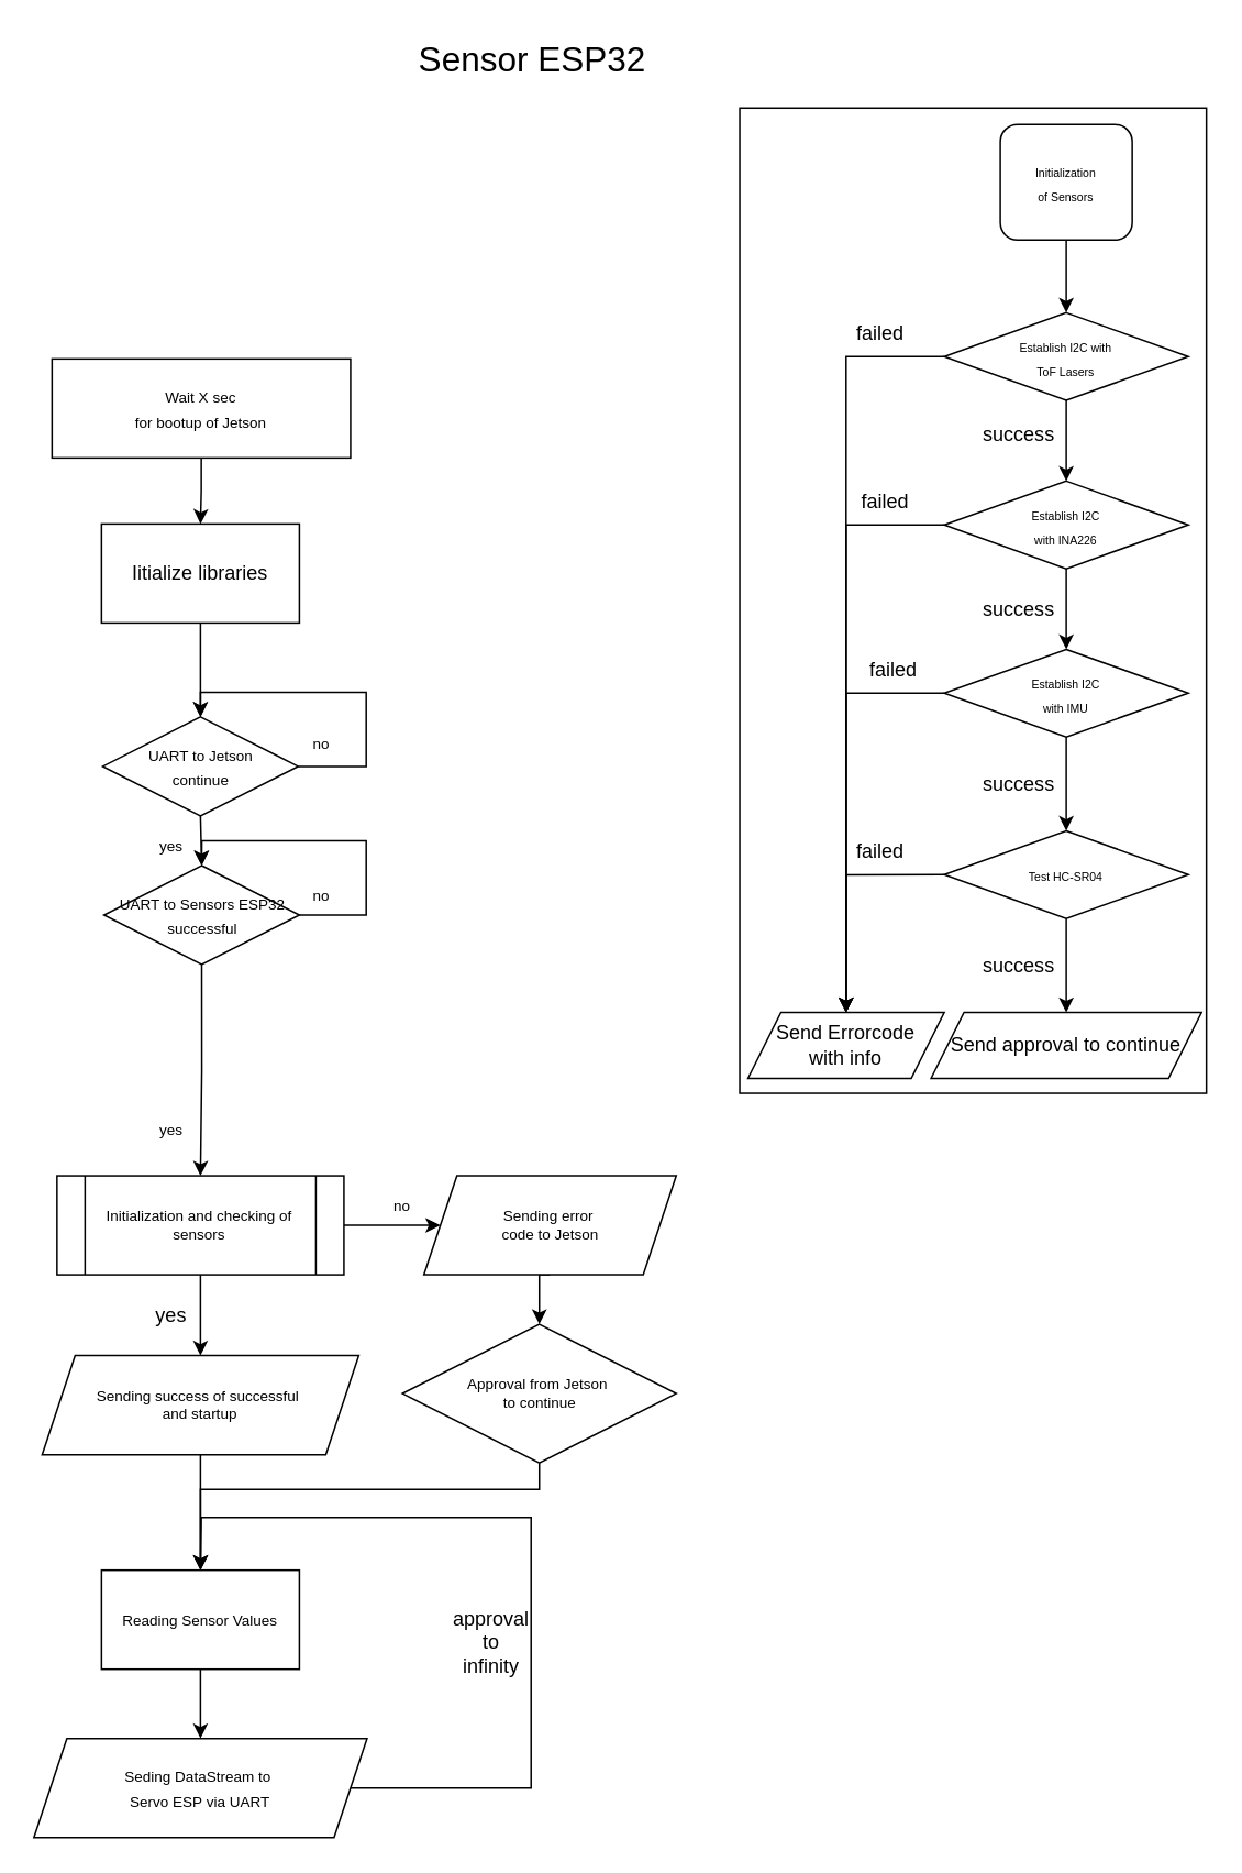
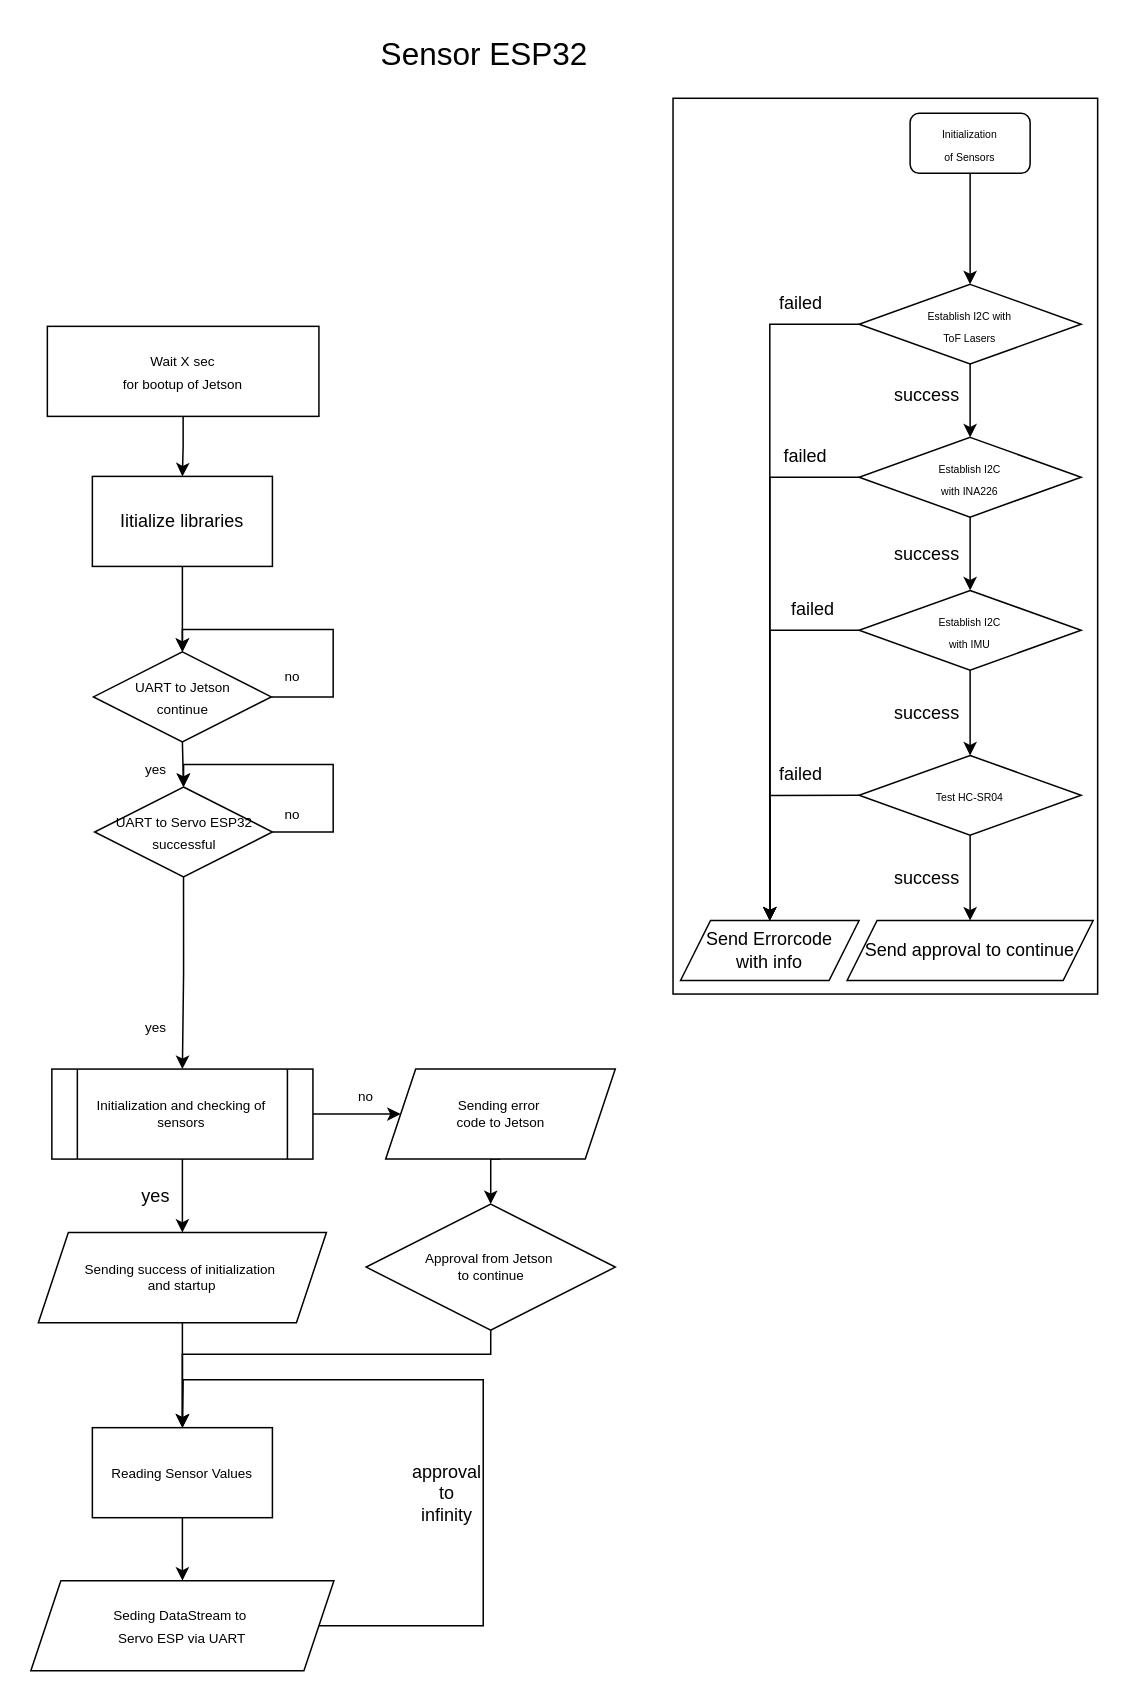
  <mxCell id="0" />
  <mxCell id="1" parent="0" />
  <mxCell id="2" value="" style="rounded=0;whiteSpace=wrap;html=1;" parent="1" vertex="1"><mxGeometry x="448" y="65" width="283" height="597" as="geometry" /></mxCell>
- <mxCell id="3" value="&lt;div&gt;&lt;font style=&quot;font-size: 7px;&quot;&gt;Initialization&lt;/font&gt;&lt;/div&gt;&lt;div&gt;&lt;font style=&quot;font-size: 7px;&quot;&gt;of Sensors&lt;br&gt;&lt;/font&gt;&lt;/div&gt;" style="rounded=1;whiteSpace=wrap;html=1;" parent="1" vertex="1"><mxGeometry x="606" y="75" width="80" height="70" as="geometry" /></mxCell>
+ <mxCell id="3" value="&lt;div&gt;&lt;font style=&quot;font-size: 7px;&quot;&gt;Initialization&lt;/font&gt;&lt;/div&gt;&lt;div&gt;&lt;font style=&quot;font-size: 7px;&quot;&gt;of Sensors&lt;br&gt;&lt;/font&gt;&lt;/div&gt;" style="rounded=1;whiteSpace=wrap;html=1;" parent="1" vertex="1"><mxGeometry x="606" y="75" width="80" height="40" as="geometry" /></mxCell>
  <mxCell id="4" value="&lt;div&gt;&lt;font style=&quot;font-size: 7px;&quot;&gt;Establish I2C with&lt;/font&gt;&lt;/div&gt;&lt;div&gt;&lt;font style=&quot;font-size: 7px;&quot;&gt;ToF Lasers&lt;br&gt;&lt;/font&gt; &lt;/div&gt;" style="rhombus;whiteSpace=wrap;html=1;" parent="1" vertex="1"><mxGeometry x="572" y="189" width="148" height="53.12" as="geometry" /></mxCell>
  <mxCell id="5" value="&lt;div&gt;Send Errorcode&lt;/div&gt;&lt;div&gt;with info&lt;br&gt;&lt;/div&gt;" style="shape=parallelogram;perimeter=parallelogramPerimeter;whiteSpace=wrap;html=1;fixedSize=1;" parent="1" vertex="1"><mxGeometry x="453" y="613" width="119" height="40" as="geometry" /></mxCell>
  <mxCell id="6" value="&lt;div&gt;&lt;font style=&quot;font-size: 7px;&quot;&gt;Establish I2C&lt;/font&gt;&lt;/div&gt;&lt;div&gt;&lt;font style=&quot;font-size: 7px;&quot;&gt;with INA226 &lt;br&gt;&lt;/font&gt; &lt;/div&gt;" style="rhombus;whiteSpace=wrap;html=1;" parent="1" vertex="1"><mxGeometry x="572" y="291" width="148" height="53.12" as="geometry" /></mxCell>
  <mxCell id="7" style="edgeStyle=orthogonalEdgeStyle;rounded=0;orthogonalLoop=1;jettySize=auto;html=1;exitX=0.5;exitY=1;exitDx=0;exitDy=0;entryX=0.5;entryY=0;entryDx=0;entryDy=0;" parent="1" source="8" target="26" edge="1"><mxGeometry relative="1" as="geometry" /></mxCell>
  <mxCell id="8" value="&lt;div&gt;&lt;font style=&quot;font-size: 7px;&quot;&gt;Establish I2C&lt;/font&gt;&lt;/div&gt;&lt;div&gt;&lt;font style=&quot;font-size: 7px;&quot;&gt;with IMU&lt;br&gt;&lt;/font&gt; &lt;/div&gt;" style="rhombus;whiteSpace=wrap;html=1;" parent="1" vertex="1"><mxGeometry x="572" y="393" width="148" height="53.12" as="geometry" /></mxCell>
  <mxCell id="9" value="&lt;div&gt;Sensor ESP32&lt;/div&gt;" style="text;html=1;align=center;verticalAlign=middle;whiteSpace=wrap;rounded=0;fontSize=21;" parent="1" vertex="1"><mxGeometry x="201" y="20" width="243" height="30" as="geometry" /></mxCell>
  <mxCell id="10" style="edgeStyle=orthogonalEdgeStyle;rounded=0;orthogonalLoop=1;jettySize=auto;html=1;exitX=0.5;exitY=1;exitDx=0;exitDy=0;entryX=0.5;entryY=0;entryDx=0;entryDy=0;" edge="1" parent="1" source="11" target="57"><mxGeometry relative="1" as="geometry" /></mxCell>
  <mxCell id="11" value="&lt;div&gt;&lt;font style=&quot;font-size: 9px;&quot;&gt;Wait X sec&lt;/font&gt;&lt;/div&gt;&lt;div&gt;&lt;font style=&quot;font-size: 9px;&quot;&gt;for bootup of Jetson&lt;br&gt;&lt;/font&gt;&lt;/div&gt;" style="rounded=0;whiteSpace=wrap;html=1;" parent="1" vertex="1"><mxGeometry x="31" y="217" width="181" height="60" as="geometry" /></mxCell>
  <mxCell id="12" style="edgeStyle=orthogonalEdgeStyle;rounded=0;orthogonalLoop=1;jettySize=auto;html=1;exitX=1;exitY=0.5;exitDx=0;exitDy=0;entryX=0;entryY=0.5;entryDx=0;entryDy=0;" parent="1" source="14" target="44" edge="1"><mxGeometry relative="1" as="geometry" /></mxCell>
  <mxCell id="13" style="edgeStyle=orthogonalEdgeStyle;rounded=0;orthogonalLoop=1;jettySize=auto;html=1;exitX=0.5;exitY=1;exitDx=0;exitDy=0;entryX=0.5;entryY=0;entryDx=0;entryDy=0;" parent="1" source="14" target="48" edge="1"><mxGeometry relative="1" as="geometry" /></mxCell>
  <mxCell id="14" value="&lt;div&gt;Initialization and checking of sensors&lt;/div&gt;" style="shape=process;whiteSpace=wrap;html=1;backgroundOutline=1;fontSize=9;" parent="1" vertex="1"><mxGeometry x="34" y="712" width="174" height="60" as="geometry" /></mxCell>
  <mxCell id="15" style="edgeStyle=orthogonalEdgeStyle;rounded=0;orthogonalLoop=1;jettySize=auto;html=1;exitX=0.5;exitY=1;exitDx=0;exitDy=0;entryX=0.5;entryY=0;entryDx=0;entryDy=0;" parent="1" source="3" target="4" edge="1"><mxGeometry relative="1" as="geometry" /></mxCell>
  <mxCell id="16" style="edgeStyle=orthogonalEdgeStyle;rounded=0;orthogonalLoop=1;jettySize=auto;html=1;exitX=0;exitY=0.5;exitDx=0;exitDy=0;entryX=0.5;entryY=0;entryDx=0;entryDy=0;" parent="1" source="4" target="5" edge="1"><mxGeometry relative="1" as="geometry"><mxPoint x="429.966" y="564.207" as="targetPoint" /></mxGeometry></mxCell>
  <mxCell id="17" style="edgeStyle=orthogonalEdgeStyle;rounded=0;orthogonalLoop=1;jettySize=auto;html=1;exitX=0.5;exitY=1;exitDx=0;exitDy=0;entryX=0.5;entryY=0;entryDx=0;entryDy=0;" parent="1" source="4" target="6" edge="1"><mxGeometry relative="1" as="geometry" /></mxCell>
  <mxCell id="18" value="failed" style="text;html=1;align=center;verticalAlign=middle;resizable=0;points=[];autosize=1;strokeColor=none;fillColor=none;" parent="1" vertex="1"><mxGeometry x="509" y="189" width="47" height="26" as="geometry" /></mxCell>
  <mxCell id="19" style="edgeStyle=orthogonalEdgeStyle;rounded=0;orthogonalLoop=1;jettySize=auto;html=1;exitX=0.5;exitY=1;exitDx=0;exitDy=0;entryX=0.5;entryY=0;entryDx=0;entryDy=0;" parent="1" source="6" target="8" edge="1"><mxGeometry relative="1" as="geometry" /></mxCell>
  <mxCell id="20" style="edgeStyle=orthogonalEdgeStyle;rounded=0;orthogonalLoop=1;jettySize=auto;html=1;exitX=0;exitY=0.5;exitDx=0;exitDy=0;entryX=0.5;entryY=0;entryDx=0;entryDy=0;" parent="1" source="6" target="5" edge="1"><mxGeometry relative="1" as="geometry" /></mxCell>
  <mxCell id="21" style="edgeStyle=orthogonalEdgeStyle;rounded=0;orthogonalLoop=1;jettySize=auto;html=1;exitX=0;exitY=0.5;exitDx=0;exitDy=0;entryX=0.5;entryY=0;entryDx=0;entryDy=0;" parent="1" source="8" target="5" edge="1"><mxGeometry relative="1" as="geometry" /></mxCell>
  <mxCell id="22" value="failed" style="text;html=1;align=center;verticalAlign=middle;resizable=0;points=[];autosize=1;strokeColor=none;fillColor=none;" parent="1" vertex="1"><mxGeometry x="512" y="291" width="47" height="26" as="geometry" /></mxCell>
  <mxCell id="23" value="failed" style="text;html=1;align=center;verticalAlign=middle;resizable=0;points=[];autosize=1;strokeColor=none;fillColor=none;" parent="1" vertex="1"><mxGeometry x="517" y="393" width="47" height="26" as="geometry" /></mxCell>
  <mxCell id="24" style="edgeStyle=orthogonalEdgeStyle;rounded=0;orthogonalLoop=1;jettySize=auto;html=1;exitX=0;exitY=0.5;exitDx=0;exitDy=0;" parent="1" source="26" target="5" edge="1"><mxGeometry relative="1" as="geometry" /></mxCell>
  <mxCell id="25" style="edgeStyle=orthogonalEdgeStyle;rounded=0;orthogonalLoop=1;jettySize=auto;html=1;exitX=0.5;exitY=1;exitDx=0;exitDy=0;entryX=0.5;entryY=0;entryDx=0;entryDy=0;" parent="1" source="26" target="28" edge="1"><mxGeometry relative="1" as="geometry" /></mxCell>
  <mxCell id="26" value="&lt;font style=&quot;font-size: 7px;&quot;&gt;Test HC-SR04&lt;/font&gt;" style="rhombus;whiteSpace=wrap;html=1;" parent="1" vertex="1"><mxGeometry x="572" y="503" width="148" height="53.12" as="geometry" /></mxCell>
  <mxCell id="27" value="failed" style="text;html=1;align=center;verticalAlign=middle;resizable=0;points=[];autosize=1;strokeColor=none;fillColor=none;" parent="1" vertex="1"><mxGeometry x="509" y="503" width="47" height="26" as="geometry" /></mxCell>
  <mxCell id="28" value="Send approval to continue" style="shape=parallelogram;perimeter=parallelogramPerimeter;whiteSpace=wrap;html=1;fixedSize=1;" parent="1" vertex="1"><mxGeometry x="564" y="613" width="164" height="40" as="geometry" /></mxCell>
  <mxCell id="29" value="success" style="text;html=1;align=center;verticalAlign=middle;resizable=0;points=[];autosize=1;strokeColor=none;fillColor=none;" parent="1" vertex="1"><mxGeometry x="586" y="250" width="61" height="26" as="geometry" /></mxCell>
  <mxCell id="30" value="success" style="text;html=1;align=center;verticalAlign=middle;resizable=0;points=[];autosize=1;strokeColor=none;fillColor=none;" parent="1" vertex="1"><mxGeometry x="586" y="356" width="61" height="26" as="geometry" /></mxCell>
  <mxCell id="31" value="success" style="text;html=1;align=center;verticalAlign=middle;resizable=0;points=[];autosize=1;strokeColor=none;fillColor=none;" parent="1" vertex="1"><mxGeometry x="586" y="462" width="61" height="26" as="geometry" /></mxCell>
  <mxCell id="32" value="success" style="text;html=1;align=center;verticalAlign=middle;resizable=0;points=[];autosize=1;strokeColor=none;fillColor=none;" parent="1" vertex="1"><mxGeometry x="586" y="572" width="61" height="26" as="geometry" /></mxCell>
  <mxCell id="33" style="edgeStyle=orthogonalEdgeStyle;rounded=0;orthogonalLoop=1;jettySize=auto;html=1;exitX=0.5;exitY=1;exitDx=0;exitDy=0;entryX=0.5;entryY=0;entryDx=0;entryDy=0;" parent="1" source="34" target="36" edge="1"><mxGeometry relative="1" as="geometry" /></mxCell>
  <mxCell id="34" value="&lt;div&gt;&lt;font style=&quot;font-size: 9px;&quot;&gt;UART to Jetson &lt;br&gt;&lt;/font&gt;&lt;/div&gt;&lt;div&gt;&lt;font style=&quot;font-size: 9px;&quot;&gt;continue&lt;br&gt;&lt;/font&gt;&lt;/div&gt;" style="rhombus;whiteSpace=wrap;html=1;" parent="1" vertex="1"><mxGeometry x="61.75" y="434" width="118.5" height="60" as="geometry" /></mxCell>
  <mxCell id="35" style="edgeStyle=orthogonalEdgeStyle;rounded=0;orthogonalLoop=1;jettySize=auto;html=1;exitX=0.5;exitY=1;exitDx=0;exitDy=0;" parent="1" source="36" target="14" edge="1"><mxGeometry relative="1" as="geometry" /></mxCell>
- <mxCell id="36" value="&lt;div&gt;&lt;font style=&quot;font-size: 9px;&quot;&gt;UART to Sensors ESP32 &lt;br&gt;&lt;/font&gt;&lt;/div&gt;&lt;div&gt;&lt;font style=&quot;font-size: 9px;&quot;&gt;successful&lt;br&gt;&lt;/font&gt;&lt;/div&gt;" style="rhombus;whiteSpace=wrap;html=1;" parent="1" vertex="1"><mxGeometry x="62.5" y="524" width="118.5" height="60" as="geometry" /></mxCell>
+ <mxCell id="36" value="&lt;div&gt;&lt;font style=&quot;font-size: 9px;&quot;&gt;UART to Servo ESP32 &lt;br&gt;&lt;/font&gt;&lt;/div&gt;&lt;div&gt;&lt;font style=&quot;font-size: 9px;&quot;&gt;successful&lt;br&gt;&lt;/font&gt;&lt;/div&gt;" style="rhombus;whiteSpace=wrap;html=1;" parent="1" vertex="1"><mxGeometry x="62.5" y="524" width="118.5" height="60" as="geometry" /></mxCell>
  <mxCell id="37" style="edgeStyle=orthogonalEdgeStyle;rounded=0;orthogonalLoop=1;jettySize=auto;html=1;exitX=1;exitY=0.5;exitDx=0;exitDy=0;entryX=0.5;entryY=0;entryDx=0;entryDy=0;" parent="1" source="36" target="36" edge="1"><mxGeometry relative="1" as="geometry"><Array as="points"><mxPoint x="221.5" y="554" /><mxPoint x="221.5" y="509" /><mxPoint x="121.5" y="509" /><mxPoint x="121.5" y="524" /></Array></mxGeometry></mxCell>
  <mxCell id="38" value="&lt;font style=&quot;font-size: 9px;&quot;&gt;no&lt;/font&gt;" style="text;html=1;align=center;verticalAlign=middle;resizable=0;points=[];autosize=1;strokeColor=none;fillColor=none;" parent="1" vertex="1"><mxGeometry x="179.5" y="528.56" width="28" height="26" as="geometry" /></mxCell>
  <mxCell id="39" value="yes" style="text;html=1;align=center;verticalAlign=middle;resizable=0;points=[];autosize=1;strokeColor=none;fillColor=none;fontSize=9;" parent="1" vertex="1"><mxGeometry x="87" y="501" width="32" height="23" as="geometry" /></mxCell>
  <mxCell id="40" value="&lt;div&gt;yes&lt;/div&gt;" style="text;html=1;align=center;verticalAlign=middle;resizable=0;points=[];autosize=1;strokeColor=none;fillColor=none;fontSize=9;" parent="1" vertex="1"><mxGeometry x="86.5" y="673.56" width="32" height="23" as="geometry" /></mxCell>
  <mxCell id="41" style="edgeStyle=orthogonalEdgeStyle;rounded=0;orthogonalLoop=1;jettySize=auto;html=1;exitX=1;exitY=0.5;exitDx=0;exitDy=0;entryX=0.5;entryY=0;entryDx=0;entryDy=0;" parent="1" source="34" target="34" edge="1"><mxGeometry relative="1" as="geometry"><Array as="points"><mxPoint x="221.5" y="464" /><mxPoint x="221.5" y="419" /><mxPoint x="120.5" y="419" /></Array></mxGeometry></mxCell>
  <mxCell id="42" value="&lt;font style=&quot;font-size: 9px;&quot;&gt;no&lt;/font&gt;" style="text;html=1;align=center;verticalAlign=middle;resizable=0;points=[];autosize=1;strokeColor=none;fillColor=none;" parent="1" vertex="1"><mxGeometry x="179.5" y="437" width="28" height="26" as="geometry" /></mxCell>
  <mxCell id="43" style="edgeStyle=orthogonalEdgeStyle;rounded=0;orthogonalLoop=1;jettySize=auto;html=1;exitX=0.5;exitY=1;exitDx=0;exitDy=0;entryX=0.5;entryY=0;entryDx=0;entryDy=0;" parent="1" source="44" target="46" edge="1"><mxGeometry relative="1" as="geometry" /></mxCell>
  <mxCell id="44" value="&lt;div&gt;Sending error&amp;nbsp;&lt;/div&gt;&lt;div&gt;code to Jetson&lt;/div&gt;" style="shape=parallelogram;perimeter=parallelogramPerimeter;whiteSpace=wrap;html=1;fixedSize=1;fontSize=9;" parent="1" vertex="1"><mxGeometry x="256.5" y="712" width="153" height="60" as="geometry" /></mxCell>
  <mxCell id="45" style="edgeStyle=orthogonalEdgeStyle;rounded=0;orthogonalLoop=1;jettySize=auto;html=1;exitX=0.5;exitY=1;exitDx=0;exitDy=0;entryX=0.5;entryY=0;entryDx=0;entryDy=0;" parent="1" source="46" target="51" edge="1"><mxGeometry relative="1" as="geometry"><Array as="points"><mxPoint x="326.5" y="902" /><mxPoint x="121.5" y="902" /></Array></mxGeometry></mxCell>
  <mxCell id="46" value="&lt;div&gt;Approval from Jetson&amp;nbsp;&lt;/div&gt;&lt;div&gt;to continue&lt;/div&gt;" style="rhombus;whiteSpace=wrap;html=1;fontSize=9;" parent="1" vertex="1"><mxGeometry x="243.5" y="802" width="166" height="84" as="geometry" /></mxCell>
  <mxCell id="47" style="edgeStyle=orthogonalEdgeStyle;rounded=0;orthogonalLoop=1;jettySize=auto;html=1;exitX=0.5;exitY=1;exitDx=0;exitDy=0;entryX=0.5;entryY=0;entryDx=0;entryDy=0;" parent="1" source="48" target="51" edge="1"><mxGeometry relative="1" as="geometry" /></mxCell>
- <mxCell id="48" value="&lt;div&gt;Sending success of successful&amp;nbsp;&lt;/div&gt;&lt;div&gt;and startup&lt;/div&gt;" style="shape=parallelogram;perimeter=parallelogramPerimeter;whiteSpace=wrap;html=1;fixedSize=1;fontSize=9;" parent="1" vertex="1"><mxGeometry x="25" y="821" width="192" height="60" as="geometry" /></mxCell>
+ <mxCell id="48" value="&lt;div&gt;Sending success of initialization&amp;nbsp;&lt;/div&gt;&lt;div&gt;and startup&lt;/div&gt;" style="shape=parallelogram;perimeter=parallelogramPerimeter;whiteSpace=wrap;html=1;fixedSize=1;fontSize=9;" parent="1" vertex="1"><mxGeometry x="25" y="821" width="192" height="60" as="geometry" /></mxCell>
  <mxCell id="49" value="no" style="text;html=1;align=center;verticalAlign=middle;resizable=0;points=[];autosize=1;strokeColor=none;fillColor=none;fontSize=9;" parent="1" vertex="1"><mxGeometry x="228.5" y="719" width="28" height="23" as="geometry" /></mxCell>
  <mxCell id="50" style="edgeStyle=orthogonalEdgeStyle;rounded=0;orthogonalLoop=1;jettySize=auto;html=1;exitX=0.5;exitY=1;exitDx=0;exitDy=0;entryX=0.5;entryY=0;entryDx=0;entryDy=0;" parent="1" source="51" target="52" edge="1"><mxGeometry relative="1" as="geometry" /></mxCell>
  <mxCell id="51" value="&lt;font style=&quot;font-size: 9px;&quot;&gt;Reading Sensor Values&lt;/font&gt;" style="rounded=0;whiteSpace=wrap;html=1;" parent="1" vertex="1"><mxGeometry x="61" y="951" width="120" height="60" as="geometry" /></mxCell>
  <mxCell id="52" value="&lt;div&gt;&lt;font style=&quot;font-size: 9px;&quot;&gt;Seding DataStream to&amp;nbsp;&lt;/font&gt;&lt;/div&gt;&lt;div&gt;&lt;font style=&quot;font-size: 9px;&quot;&gt;Servo ESP via UART&lt;/font&gt;&lt;/div&gt;" style="shape=parallelogram;perimeter=parallelogramPerimeter;whiteSpace=wrap;html=1;fixedSize=1;" parent="1" vertex="1"><mxGeometry x="20" y="1053" width="202" height="60" as="geometry" /></mxCell>
  <mxCell id="53" value="yes" style="text;html=1;align=center;verticalAlign=middle;resizable=0;points=[];autosize=1;strokeColor=none;fillColor=none;" parent="1" vertex="1"><mxGeometry x="84" y="784" width="37" height="26" as="geometry" /></mxCell>
  <mxCell id="54" value="" style="endArrow=classic;html=1;rounded=0;exitX=1;exitY=0.5;exitDx=0;exitDy=0;entryX=0.5;entryY=0;entryDx=0;entryDy=0;" parent="1" source="52" target="51" edge="1"><mxGeometry width="50" height="50" relative="1" as="geometry"><mxPoint x="318.5" y="1041" as="sourcePoint" /><mxPoint x="121.5" y="922" as="targetPoint" /><Array as="points"><mxPoint x="321.5" y="1083" /><mxPoint x="321.5" y="919" /><mxPoint x="121.5" y="919" /></Array></mxGeometry></mxCell>
  <mxCell id="55" value="&lt;div&gt;approval&lt;/div&gt;&lt;div&gt;to&lt;/div&gt;&lt;div&gt;infinity&lt;br&gt;&lt;/div&gt;" style="text;html=1;align=center;verticalAlign=middle;resizable=0;points=[];autosize=1;strokeColor=none;fillColor=none;" parent="1" vertex="1"><mxGeometry x="270.5" y="967" width="52" height="55" as="geometry" /></mxCell>
  <mxCell id="56" style="edgeStyle=orthogonalEdgeStyle;rounded=0;orthogonalLoop=1;jettySize=auto;html=1;exitX=0.5;exitY=1;exitDx=0;exitDy=0;entryX=0.5;entryY=0;entryDx=0;entryDy=0;" edge="1" parent="1" source="57" target="34"><mxGeometry relative="1" as="geometry" /></mxCell>
  <mxCell id="57" value="&lt;div&gt;Iitialize libraries&lt;/div&gt;" style="rounded=0;whiteSpace=wrap;html=1;" vertex="1" parent="1"><mxGeometry x="61" y="317" width="120" height="60" as="geometry" /></mxCell>
